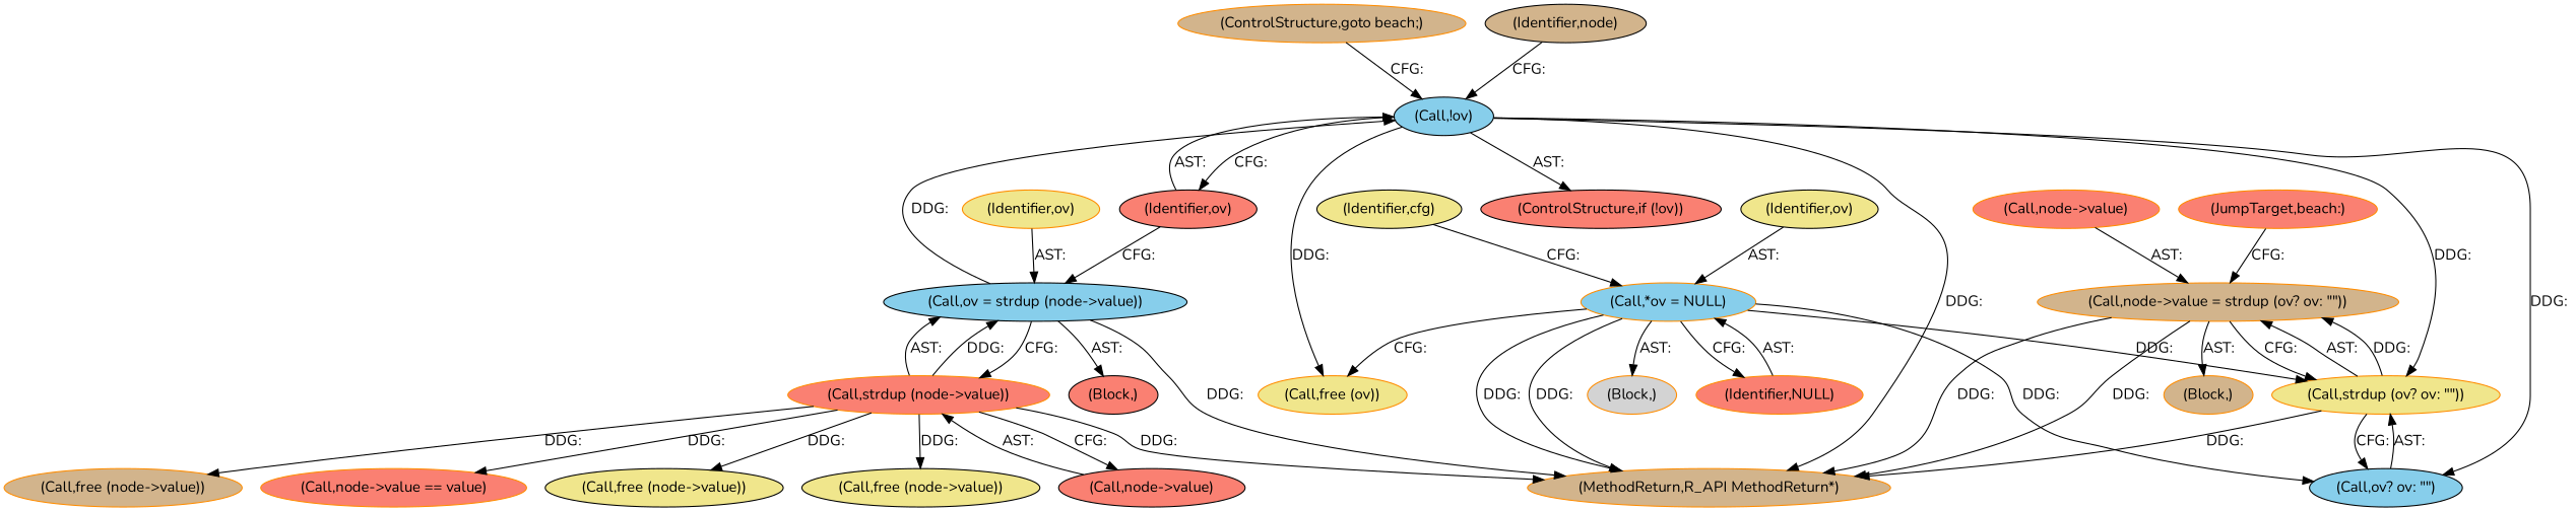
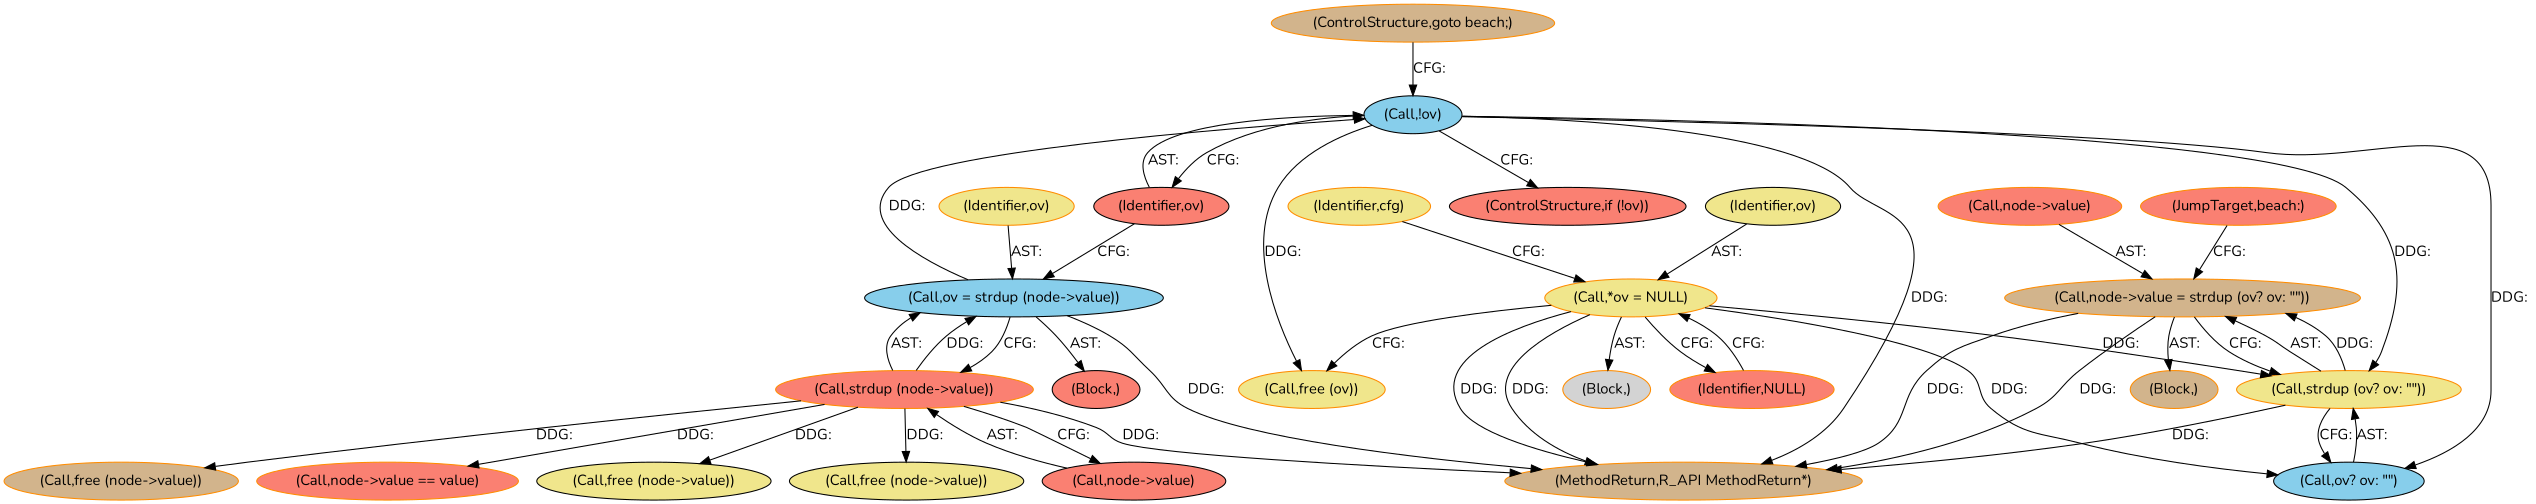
  digraph {
    fontname=Nunito
    node [color=darkorange fillcolor=salmon fontname=Nunito style=filled]
    edge [fontname=Nunito]
    n1 [fillcolor=tan label="(Call,node->value = strdup (ov? ov: \"\"))"]
    n2 [fillcolor=khaki label="(Call,strdup (ov? ov: \"\"))"]
    n3 [fillcolor=tan label="(MethodReturn,R_API MethodReturn*)"]
    n4 [fillcolor=tan label="(Block,)"]
    n5 [color=black fillcolor=skyblue label="(Call,ov? ov: \"\")"]
-   n6 [fillcolor=skyblue label="(Call,*ov = NULL)"]
+   n6 [fillcolor=khaki label="(Call,*ov = NULL)"]
    n7 [label="(Identifier,NULL)"]
    n8 [fillcolor=khaki label="(Call,free (ov))"]
    n9 [fillcolor=lightgrey label="(Block,)"]
    n10 [color=black fillcolor=skyblue label="(Call,!ov)"]
    n11 [color=black label="(ControlStructure,if (!ov))"]
    n12 [color=black label="(Identifier,ov)"]
    n13 [color=black fillcolor=skyblue label="(Call,ov = strdup (node->value))"]
    n14 [label="(Call,strdup (node->value))"]
    n15 [color=black label="(Block,)"]
    n16 [fillcolor=tan label="(Call,free (node->value))"]
    n17 [label="(Call,node->value == value)"]
    n18 [color=black fillcolor=khaki label="(Call,free (node->value))"]
    n19 [color=black fillcolor=khaki label="(Call,free (node->value))"]
    n20 [color=black label="(Call,node->value)"]
    n21 [label="(JumpTarget,beach:)"]
-   n22 [color=black fillcolor=khaki label="(Identifier,cfg)"]
+   n22 [fillcolor=khaki label="(Identifier,cfg)"]
    n23 [fillcolor=khaki label="(Identifier,ov)"]
    n24 [label="(Call,node->value)"]
    n25 [fillcolor=tan label="(ControlStructure,goto beach;)"]
-   n26 [color=black fillcolor=tan label="(Identifier,node)"]
    n27 [color=black fillcolor=khaki label="(Identifier,ov)"]
    n1 -> n2 [label="CFG: "]
    n1 -> n3 [label="DDG: "]
    n1 -> n3 [label="DDG: "]
    n1 -> n4 [label="AST: "]
    n2 -> n1 [label="AST: "]
    n2 -> n1 [label="DDG: "]
    n2 -> n3 [label="DDG: "]
    n2 -> n5 [label="CFG: "]
    n5 -> n2 [label="AST: "]
    n6 -> n2 [label="DDG: "]
    n6 -> n3 [label="DDG: "]
    n6 -> n3 [label="DDG: "]
    n6 -> n5 [label="DDG: "]
    n6 -> n7 [label="CFG: "]
    n6 -> n8 [label="CFG: "]
    n6 -> n9 [label="AST: "]
-   n7 -> n6 [label="AST: "]
+   n7 -> n6 [label="CFG: "]
    n10 -> n2 [label="DDG: "]
    n10 -> n3 [label="DDG: "]
    n10 -> n5 [label="DDG: "]
    n10 -> n8 [label="DDG: "]
-   n10 -> n11 [label="AST: "]
+   n10 -> n11 [label="CFG: "]
    n10 -> n12 [label="CFG: "]
    n12 -> n10 [label="AST: "]
    n12 -> n13 [label="CFG: "]
    n13 -> n3 [label="DDG: "]
    n13 -> n10 [label="DDG: "]
    n13 -> n14 [label="CFG: "]
    n13 -> n15 [label="AST: "]
    n14 -> n3 [label="DDG: "]
    n14 -> n13 [label="AST: "]
    n14 -> n13 [label="DDG: "]
    n14 -> n16 [label="DDG: "]
    n14 -> n17 [label="DDG: "]
    n14 -> n18 [label="DDG: "]
    n14 -> n19 [label="DDG: "]
    n14 -> n20 [label="CFG: "]
    n20 -> n14 [label="AST: "]
    n21 -> n1 [label="CFG: "]
    n22 -> n6 [label="CFG: "]
    n23 -> n13 [label="AST: "]
    n24 -> n1 [label="AST: "]
    n25 -> n10 [label="CFG: "]
-   n26 -> n10 [label="CFG: "]
    n27 -> n6 [label="AST: "]
  }
